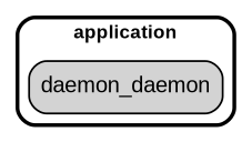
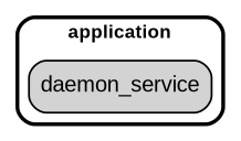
  digraph {
    fontname="Arial Black"
    fontsize=13
    penwidth=2.6
    style=rounded
    rankdir=LR
-   n1 [fillcolor=lightgrey fontname=Arial fontsize=15 label=daemon_daemon penwidth=1.3 shape=rect style="filled,rounded"]
+   n1 [fillcolor=lightgrey fontname=Arial fontsize=15 label=daemon_service penwidth=1.3 shape=rect style="filled,rounded"]
    subgraph cluster_1 {
      label=application
      n1
    }
  }
